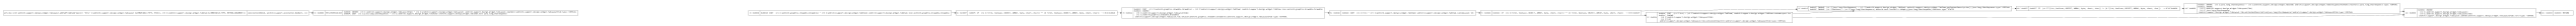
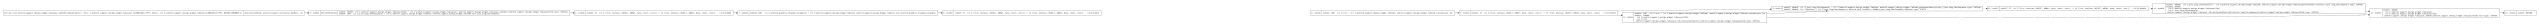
  digraph {
    fontname="Source Code Pro"
    rankdir=LR
    node [fontname="Source Code Pro" shape=record]
    edge [fontname="Source Code Pro"]
    n1 [label="{0\:\ 0x0000|MTH_ENTER_BLOCK\l|0x0000: INVOKE  (r0 I:android.support.design.widget.TabLayout$Tab) = (r2 I:android.support.design.widget.TabLayout) android.support.design.widget.TabLayout.newTab():android.support.design.widget.TabLayout$Tab type: VIRTUAL \l0x0004: IGET  (r1 I:java.lang.CharSequence) = (r3 I:android.support.design.widget.TabItem) android.support.design.widget.TabItem.text java.lang.CharSequence \l}"]
+   n2 [label="{1\:\ 0x0006|0x0006: IF  (r1 I:?[int, boolean, OBJECT, ARRAY, byte, short, char]) == (0 ?[int, boolean, OBJECT, ARRAY, byte, short, char])  \-\> B:3:0x000d \l}"]
    n3 [label="{3\:\ 0x000d|0x000d: IGET  (r1 I:android.graphics.drawable.Drawable) = (r3 I:android.support.design.widget.TabItem) android.support.design.widget.TabItem.icon android.graphics.drawable.Drawable \l}"]
    n4 [label="{4\:\ 0x000f|0x000f: IF  (r1 I:?[int, boolean, OBJECT, ARRAY, byte, short, char]) == (0 ?[int, boolean, OBJECT, ARRAY, byte, short, char])  \-\> B:6:0x0016 \l}"]
-   n5 [label="{5\:\ 0x0011|0x0011: IGET  (r1 I:android.graphics.drawable.Drawable) = (r3 I:android.support.design.widget.TabItem) android.support.design.widget.TabItem.icon android.graphics.drawable.Drawable \l0x0013: INVOKE  \l  (r0 I:android.support.design.widget.TabLayout$Tab)\l  (r1 I:android.graphics.drawable.Drawable)\l android.support.design.widget.TabLayout.Tab.setIcon(android.graphics.drawable.Drawable):android.support.design.widget.TabLayout$Tab type: VIRTUAL \l}"]
    n6 [label="{6\:\ 0x0016|0x0016: IGET  (r1 I:int) = (r3 I:android.support.design.widget.TabItem) android.support.design.widget.TabItem.customLayout int \l}"]
    n7 [label="{7\:\ 0x0018|0x0018: IF  (r1 I:?[int, boolean, OBJECT, ARRAY, byte, short, char]) == (0 ?[int, boolean, OBJECT, ARRAY, byte, short, char])  \-\> B:9:0x001f \l}"]
    n8 [label="{8\:\ 0x001a|0x001a: IGET  (r1 I:int) = (r3 I:android.support.design.widget.TabItem) android.support.design.widget.TabItem.customLayout int \l0x051c: INVOKE  \l  (r0 I:android.support.design.widget.TabLayout$Tab)\l  (r1 I:int)\l android.support.design.widget.TabLayout.Tab.setCustomView(int):android.support.design.widget.TabLayout$Tab type: VIRTUAL \l}"]
    n9 [label="{9\:\ 0x001f|0x001f: INVOKE  (r1 I:java.lang.CharSequence) = (r3 I:android.support.design.widget.TabItem) android.support.design.widget.TabItem.getContentDescription():java.lang.CharSequence type: VIRTUAL \l0x0023: INVOKE  (r1 I:boolean) = (r1 I:java.lang.CharSequence) android.text.TextUtils.isEmpty(java.lang.CharSequence):boolean type: STATIC \l}"]
    n10 [label="{12\:\ 0x0030|0x0030: INVOKE  \l  (r2 I:android.support.design.widget.TabLayout)\l  (r0 I:android.support.design.widget.TabLayout$Tab)\l android.support.design.widget.TabLayout.addTab(android.support.design.widget.TabLayout$Tab):void type: VIRTUAL \l}"]
    n11 [label="{10\:\ 0x0027|0x0027: IF  (r1 I:?[int, boolean, OBJECT, ARRAY, byte, short, char]) != (0 ?[int, boolean, OBJECT, ARRAY, byte, short, char])  \-\> B:12:0x0030 \l}"]
    n12 [label="{11\:\ 0x0029|0x0029: INVOKE  (r3 I:java.lang.CharSequence) = (r3 I:android.support.design.widget.TabItem) android.support.design.widget.TabItem.getContentDescription():java.lang.CharSequence type: VIRTUAL \l0x002d: INVOKE  \l  (r0 I:android.support.design.widget.TabLayout$Tab)\l  (r3 I:java.lang.CharSequence)\l android.support.design.widget.TabLayout.Tab.setContentDescription(java.lang.CharSequence):android.support.design.widget.TabLayout$Tab type: VIRTUAL \l}"]
    n13 [label="{13\:\ 0x0033|0x0033: RETURN   \l}"]
    n14 [label="{private void android.support.design.widget.TabLayout.addTabFromItemView((r2 'this' I:android.support.design.widget.TabLayout A[IMMUTABLE_TYPE, THIS]), (r3 I:android.support.design.widget.TabItem A[IMMUTABLE_TYPE, METHOD_ARGUMENT]))  | Annotation[BUILD, android.support.annotation.NonNull, \{\}]\l}"]
+   n1 -> n2
+   n2 -> n3
    n3 -> n4
-   n4 -> n5 [style=dashed]
-   n5 -> n6
    n6 -> n7
    n7 -> n8 [style=solid]
    n7 -> n9
    n8 -> n9
    n8 -> n10
    n9 -> n11
    n10 -> n13
    n11 -> n12 [style=dashed]
    n12 -> n10
    n14 -> n1
  }
